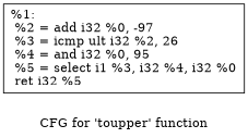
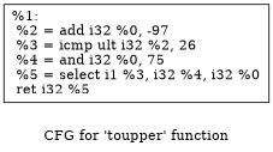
  digraph {
    label="CFG for 'toupper' function"
-   n1 [label="{%1:\l  %2 = add i32 %0, -97\l  %3 = icmp ult i32 %2, 26\l  %4 = and i32 %0, 95\l  %5 = select i1 %3, i32 %4, i32 %0\l  ret i32 %5\l}" shape=record]
+   n1 [label="{%1:\l  %2 = add i32 %0, -97\l  %3 = icmp ult i32 %2, 26\l  %4 = and i32 %0, 75\l  %5 = select i1 %3, i32 %4, i32 %0\l  ret i32 %5\l}" shape=record]
  }
